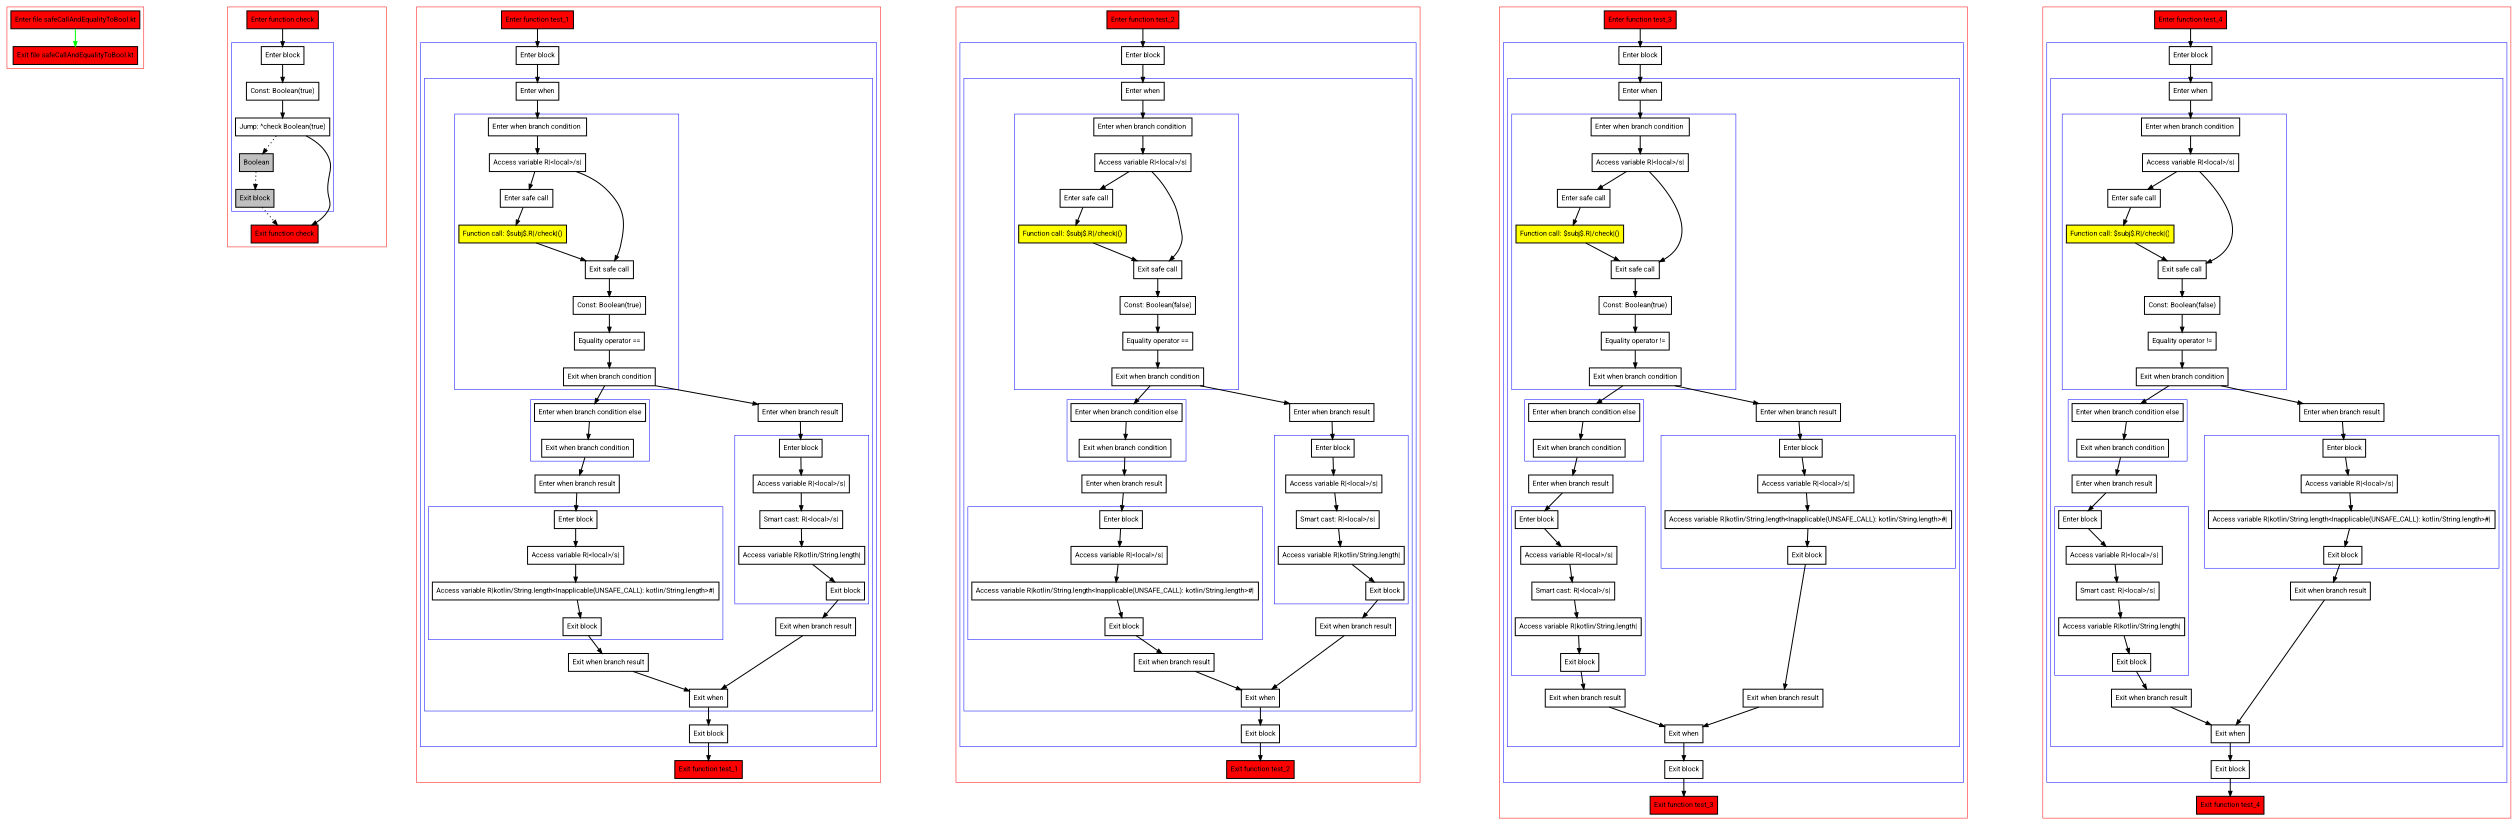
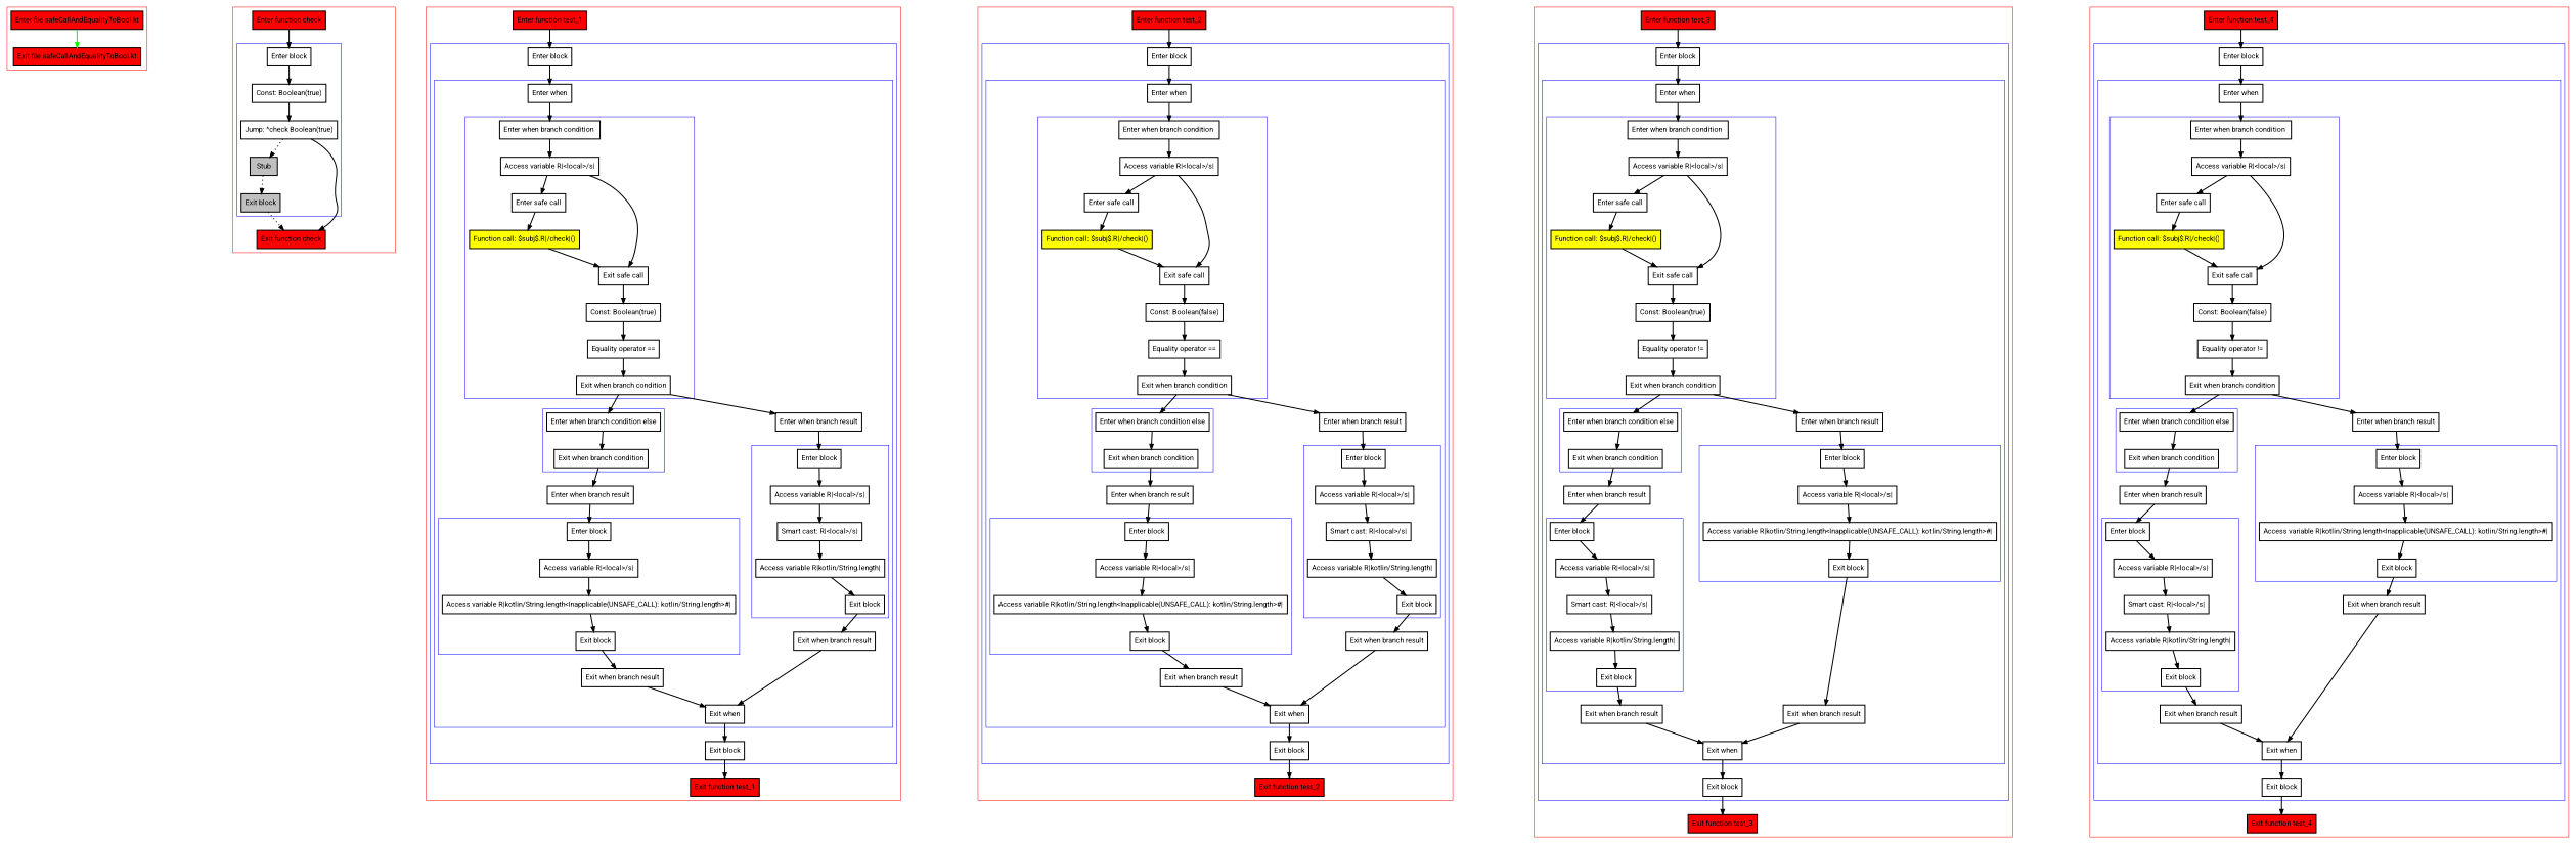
  digraph {
    nodesep=3
    fontname=Roboto
    node [penwidth=2 shape=box fontname=Roboto]
    edge [penwidth=2 fontname=Roboto]
    n1 [fillcolor=red label="Enter file safeCallAndEqualityToBool.kt" style=filled]
    n2 [fillcolor=red label="Exit file safeCallAndEqualityToBool.kt" style=filled]
    n3 [label="Enter block"]
    n4 [label="Const: Boolean(true)"]
    n5 [label="Jump: ^check Boolean(true)"]
-   n6 [fillcolor=gray label=Boolean style=filled]
+   n6 [fillcolor=gray label=Stub style=filled]
    n7 [fillcolor=gray label="Exit block" style=filled]
    n8 [fillcolor=red label="Enter function check" style=filled]
    n9 [fillcolor=red label="Exit function check" style=filled]
    n10 [label="Enter when branch condition "]
    n11 [label="Access variable R|<local>/s|"]
    n12 [label="Enter safe call"]
    n13 [fillcolor=yellow label="Function call: $subj$.R|/check|()" style=filled]
    n14 [label="Exit safe call"]
    n15 [label="Const: Boolean(true)"]
    n16 [label="Equality operator =="]
    n17 [label="Exit when branch condition"]
    n18 [label="Enter when branch condition else"]
    n19 [label="Exit when branch condition"]
    n20 [label="Enter block"]
    n21 [label="Access variable R|<local>/s|"]
    n22 [label="Access variable R|kotlin/String.length<Inapplicable(UNSAFE_CALL): kotlin/String.length>#|"]
    n23 [label="Exit block"]
    n24 [label="Enter block"]
    n25 [label="Access variable R|<local>/s|"]
    n26 [label="Smart cast: R|<local>/s|"]
    n27 [label="Access variable R|kotlin/String.length|"]
    n28 [label="Exit block"]
    n29 [label="Enter when"]
    n30 [label="Enter when branch result"]
    n31 [label="Exit when branch result"]
    n32 [label="Enter when branch result"]
    n33 [label="Exit when branch result"]
    n34 [label="Exit when"]
    n35 [label="Enter block"]
    n36 [label="Exit block"]
    n37 [fillcolor=red label="Enter function test_1" style=filled]
    n38 [fillcolor=red label="Exit function test_1" style=filled]
    n39 [label="Enter when branch condition "]
    n40 [label="Access variable R|<local>/s|"]
    n41 [label="Enter safe call"]
    n42 [fillcolor=yellow label="Function call: $subj$.R|/check|()" style=filled]
    n43 [label="Exit safe call"]
    n44 [label="Const: Boolean(false)"]
    n45 [label="Equality operator =="]
    n46 [label="Exit when branch condition"]
    n47 [label="Enter when branch condition else"]
    n48 [label="Exit when branch condition"]
    n49 [label="Enter block"]
    n50 [label="Access variable R|<local>/s|"]
    n51 [label="Access variable R|kotlin/String.length<Inapplicable(UNSAFE_CALL): kotlin/String.length>#|"]
    n52 [label="Exit block"]
    n53 [label="Enter block"]
    n54 [label="Access variable R|<local>/s|"]
    n55 [label="Smart cast: R|<local>/s|"]
    n56 [label="Access variable R|kotlin/String.length|"]
    n57 [label="Exit block"]
    n58 [label="Enter when"]
    n59 [label="Enter when branch result"]
    n60 [label="Exit when branch result"]
    n61 [label="Enter when branch result"]
    n62 [label="Exit when branch result"]
    n63 [label="Exit when"]
    n64 [label="Enter block"]
    n65 [label="Exit block"]
    n66 [fillcolor=red label="Enter function test_2" style=filled]
    n67 [fillcolor=red label="Exit function test_2" style=filled]
    n68 [label="Enter when branch condition "]
    n69 [label="Access variable R|<local>/s|"]
    n70 [label="Enter safe call"]
    n71 [fillcolor=yellow label="Function call: $subj$.R|/check|()" style=filled]
    n72 [label="Exit safe call"]
    n73 [label="Const: Boolean(true)"]
    n74 [label="Equality operator !="]
    n75 [label="Exit when branch condition"]
    n76 [label="Enter when branch condition else"]
    n77 [label="Exit when branch condition"]
    n78 [label="Enter block"]
    n79 [label="Access variable R|<local>/s|"]
    n80 [label="Smart cast: R|<local>/s|"]
    n81 [label="Access variable R|kotlin/String.length|"]
    n82 [label="Exit block"]
    n83 [label="Enter block"]
    n84 [label="Access variable R|<local>/s|"]
    n85 [label="Access variable R|kotlin/String.length<Inapplicable(UNSAFE_CALL): kotlin/String.length>#|"]
    n86 [label="Exit block"]
    n87 [label="Enter when"]
    n88 [label="Enter when branch result"]
    n89 [label="Exit when branch result"]
    n90 [label="Enter when branch result"]
    n91 [label="Exit when branch result"]
    n92 [label="Exit when"]
    n93 [label="Enter block"]
    n94 [label="Exit block"]
    n95 [fillcolor=red label="Enter function test_3" style=filled]
    n96 [fillcolor=red label="Exit function test_3" style=filled]
    n97 [label="Enter when branch condition else"]
    n98 [label="Exit when branch condition"]
    n99 [label="Enter when branch condition "]
    n100 [label="Access variable R|<local>/s|"]
    n101 [label="Enter safe call"]
    n102 [fillcolor=yellow label="Function call: $subj$.R|/check|()" style=filled]
    n103 [label="Exit safe call"]
    n104 [label="Const: Boolean(false)"]
    n105 [label="Equality operator !="]
    n106 [label="Exit when branch condition"]
    n107 [label="Enter block"]
    n108 [label="Access variable R|<local>/s|"]
    n109 [label="Smart cast: R|<local>/s|"]
    n110 [label="Access variable R|kotlin/String.length|"]
    n111 [label="Exit block"]
    n112 [label="Enter block"]
    n113 [label="Access variable R|<local>/s|"]
    n114 [label="Access variable R|kotlin/String.length<Inapplicable(UNSAFE_CALL): kotlin/String.length>#|"]
    n115 [label="Exit block"]
    n116 [label="Enter when"]
    n117 [label="Enter when branch result"]
    n118 [label="Exit when branch result"]
    n119 [label="Enter when branch result"]
    n120 [label="Exit when branch result"]
    n121 [label="Exit when"]
    n122 [label="Enter block"]
    n123 [label="Exit block"]
    n124 [fillcolor=red label="Enter function test_4" style=filled]
    n125 [fillcolor=red label="Exit function test_4" style=filled]
    subgraph cluster_1 {
      color=red
      n1
      n2
    }
    subgraph cluster_2 {
      color=red
      n8
      n9
      subgraph cluster_3 {
        color=blue
        n3
        n4
        n5
        n6
        n7
      }
    }
    subgraph cluster_4 {
      color=red
      n37
      n38
      subgraph cluster_5 {
        color=blue
        n35
        n36
        subgraph cluster_6 {
          color=blue
          n29
          n30
          n31
          n32
          n33
          n34
          subgraph cluster_7 {
            color=blue
            n10
            n11
            n12
            n13
            n14
            n15
            n16
            n17
          }
          subgraph cluster_8 {
            color=blue
            n18
            n19
          }
          subgraph cluster_9 {
            color=blue
            n20
            n21
            n22
            n23
          }
          subgraph cluster_10 {
            color=blue
            n24
            n25
            n26
            n27
            n28
          }
        }
      }
    }
    subgraph cluster_11 {
      color=red
      n66
      n67
      subgraph cluster_12 {
        color=blue
        n64
        n65
        subgraph cluster_13 {
          color=blue
          n58
          n59
          n60
          n61
          n62
          n63
          subgraph cluster_14 {
            color=blue
            n39
            n40
            n41
            n42
            n43
            n44
            n45
            n46
          }
          subgraph cluster_15 {
            color=blue
            n47
            n48
          }
          subgraph cluster_16 {
            color=blue
            n49
            n50
            n51
            n52
          }
          subgraph cluster_17 {
            color=blue
            n53
            n54
            n55
            n56
            n57
          }
        }
      }
    }
    subgraph cluster_18 {
      color=red
      n95
      n96
      subgraph cluster_19 {
        color=blue
        n93
        n94
        subgraph cluster_20 {
          color=blue
          n87
          n88
          n89
          n90
          n91
          n92
          subgraph cluster_21 {
            color=blue
            n68
            n69
            n70
            n71
            n72
            n73
            n74
            n75
          }
          subgraph cluster_22 {
            color=blue
            n76
            n77
          }
          subgraph cluster_23 {
            color=blue
            n78
            n79
            n80
            n81
            n82
          }
          subgraph cluster_24 {
            color=blue
            n83
            n84
            n85
            n86
          }
        }
      }
    }
    subgraph cluster_25 {
      color=red
      n124
      n125
      subgraph cluster_26 {
        color=blue
        n122
        n123
        subgraph cluster_27 {
          color=blue
          n116
          n117
          n118
          n119
          n120
          n121
          subgraph cluster_28 {
            color=blue
            n97
            n98
          }
          subgraph cluster_29 {
            color=blue
            n99
            n100
            n101
            n102
            n103
            n104
            n105
            n106
          }
          subgraph cluster_30 {
            color=blue
            n107
            n108
            n109
            n110
            n111
          }
          subgraph cluster_31 {
            color=blue
            n112
            n113
            n114
            n115
          }
        }
      }
    }
    n1 -> n2 [color=green]
    n3 -> n4
    n4 -> n5
    n5 -> n6 [style=dotted]
    n5 -> n9
    n6 -> n7 [style=dotted]
    n7 -> n9 [style=dotted]
    n8 -> n3
    n10 -> n11
    n11 -> n12
    n11 -> n14
    n12 -> n13
    n13 -> n14
    n14 -> n15
    n15 -> n16
    n16 -> n17
    n17 -> n18
    n17 -> n32
    n18 -> n19
    n19 -> n30
    n20 -> n21
    n21 -> n22
    n22 -> n23
    n23 -> n31
    n24 -> n25
    n25 -> n26
    n26 -> n27
    n27 -> n28
    n28 -> n33
    n29 -> n10
    n30 -> n20
    n31 -> n34
    n32 -> n24
    n33 -> n34
    n34 -> n36
    n35 -> n29
    n36 -> n38
    n37 -> n35
    n39 -> n40
    n40 -> n41
    n40 -> n43
    n41 -> n42
    n42 -> n43
    n43 -> n44
    n44 -> n45
    n45 -> n46
    n46 -> n47
    n46 -> n61
    n47 -> n48
    n48 -> n59
    n49 -> n50
    n50 -> n51
    n51 -> n52
    n52 -> n60
    n53 -> n54
    n54 -> n55
    n55 -> n56
    n56 -> n57
    n57 -> n62
    n58 -> n39
    n59 -> n49
    n60 -> n63
    n61 -> n53
    n62 -> n63
    n63 -> n65
    n64 -> n58
    n65 -> n67
    n66 -> n64
    n68 -> n69
    n69 -> n70
    n69 -> n72
    n70 -> n71
    n71 -> n72
    n72 -> n73
    n73 -> n74
    n74 -> n75
    n75 -> n76
    n75 -> n90
    n76 -> n77
    n77 -> n88
    n78 -> n79
    n79 -> n80
    n80 -> n81
    n81 -> n82
    n82 -> n89
    n83 -> n84
    n84 -> n85
    n85 -> n86
    n86 -> n91
    n87 -> n68
    n88 -> n78
    n89 -> n92
    n90 -> n83
    n91 -> n92
    n92 -> n94
    n93 -> n87
    n94 -> n96
    n95 -> n93
    n97 -> n98
    n98 -> n117
    n99 -> n100
    n100 -> n101
    n100 -> n103
    n101 -> n102
    n102 -> n103
    n103 -> n104
    n104 -> n105
    n105 -> n106
    n106 -> n97
    n106 -> n119
    n107 -> n108
    n108 -> n109
    n109 -> n110
    n110 -> n111
    n111 -> n118
    n112 -> n113
    n113 -> n114
    n114 -> n115
    n115 -> n120
    n116 -> n99
    n117 -> n107
    n118 -> n121
    n119 -> n112
    n120 -> n121
    n121 -> n123
    n122 -> n116
    n123 -> n125
    n124 -> n122
  }
